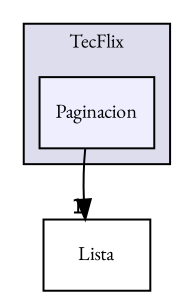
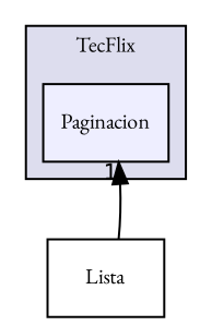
  digraph {
    compound=true
    fontname="EB Garamond"
    node [fontname="EB Garamond" fontsize=10 shape=box]
    n1 [fillcolor="#eeeeff" label=Paginacion pencolor=black style=filled]
    n2 [label=Lista]
    subgraph cluster_1 {
      bgcolor="#ddddee"
      fontsize=10
      label=TecFlix
      pencolor=black
      n1
    }
-   n1 -> n2 [headlabel=1 labeldistance=1.5 labelfontname=Helvetica labelfontsize=10 fontname="EB Garamond"]
+   n2 -> n1 [headlabel=1 labeldistance=1.5 labelfontname=Helvetica labelfontsize=10 fontname="EB Garamond"]
  }
